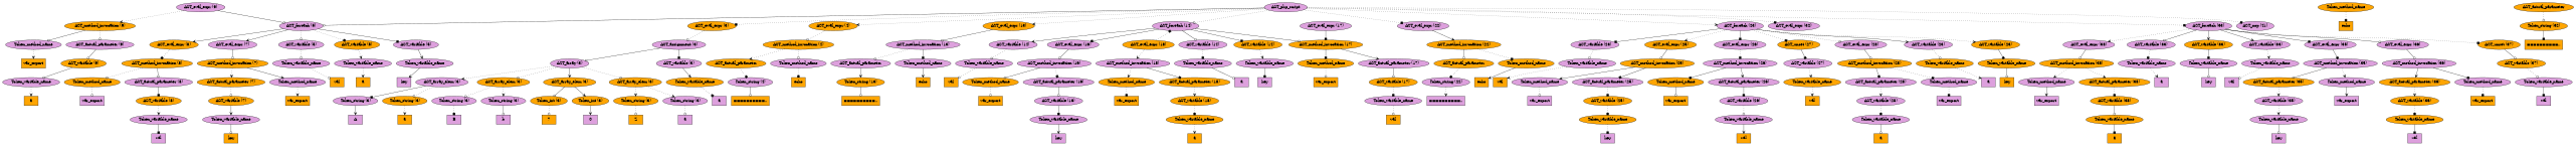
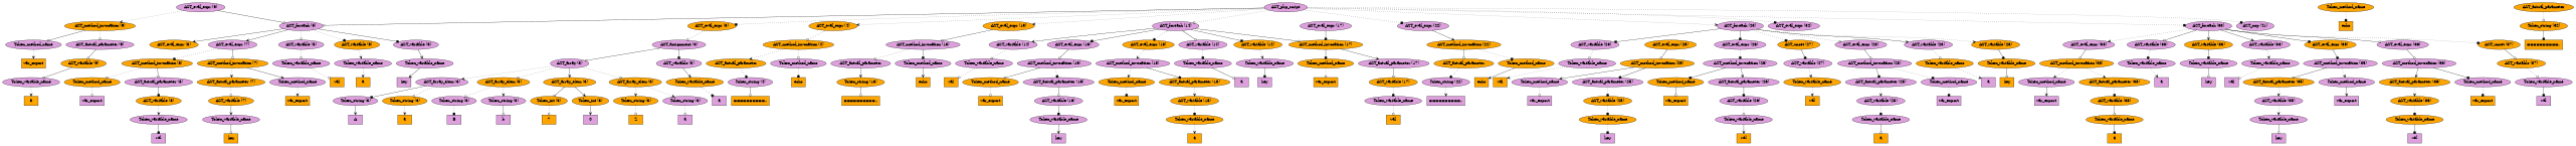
  digraph {
    node [fillcolor=plum style=filled]
    edge [arrowhead=odot style=dotted]
    n1 [label=AST_php_script]
    n2 [fillcolor=orange label="AST_eval_expr (3)"]
    n3 [fillcolor=orange label="AST_eval_expr (4)"]
    n4 [label="AST_foreach (5)"]
    n5 [fillcolor=orange label="AST_eval_expr (13)"]
    n6 [label="AST_foreach (14)"]
    n7 [label="AST_eval_expr (22)"]
    n8 [label="AST_foreach (23)"]
    n9 [label="AST_eval_expr (32)"]
    n10 [label="AST_foreach (33)"]
    n11 [label="AST_nop (41)"]
    n12 [label="AST_assignment (3)"]
    n13 [fillcolor=orange label="AST_method_invocation (4)"]
    n14 [fillcolor=orange label="AST_variable (5)"]
    n15 [label="AST_variable (5)"]
    n16 [label="AST_variable (5)"]
    n17 [label="AST_eval_expr (7)"]
    n18 [fillcolor=orange label="AST_eval_expr (8)"]
    n19 [label="AST_method_invocation (13)"]
    n20 [label="AST_variable (14)"]
    n21 [fillcolor=orange label="AST_variable (14)"]
    n22 [label="AST_variable (14)"]
    n23 [label="AST_eval_expr (16)"]
    n24 [fillcolor=orange label="AST_eval_expr (18)"]
    n25 [fillcolor=orange label="AST_method_invocation (17)"]
    n26 [fillcolor=orange label="AST_method_invocation (22)"]
    n27 [label="AST_variable (23)"]
    n28 [fillcolor=orange label="AST_variable (23)"]
    n29 [label="AST_variable (23)"]
    n30 [fillcolor=orange label="AST_eval_expr (25)"]
    n31 [label="AST_eval_expr (26)"]
    n32 [fillcolor=orange label="AST_unset (27)"]
    n33 [label="AST_eval_expr (28)"]
    n34 [label="AST_variable (33)"]
    n35 [fillcolor=orange label="AST_variable (33)"]
    n36 [label="AST_variable (33)"]
-   n37 [label="AST_eval_expr (35)"]
+   n37 [fillcolor=orange label="AST_eval_expr (35)"]
    n38 [label="AST_eval_expr (36)"]
    n39 [fillcolor=orange label="AST_unset (37)"]
    n40 [label="AST_eval_expr (38)"]
    n41 [label="AST_variable (3)"]
    n42 [label="AST_array (3)"]
    n43 [fillcolor=orange label=Token_variable_name]
    n44 [label="AST_array_elem (3)"]
    n45 [fillcolor=orange label="AST_array_elem (3)"]
    n46 [fillcolor=orange label="AST_array_elem (3)"]
    n47 [fillcolor=orange label="AST_array_elem (3)"]
    n48 [label=a shape=box]
    n49 [fillcolor=orange label="Token_string (3)"]
    n50 [label="Token_string (3)"]
    n51 [label="Token_string (3)"]
    n52 [label="Token_string (3)"]
    n53 [fillcolor=orange label="Token_int (3)"]
    n54 [fillcolor=orange label="Token_int (3)"]
    n55 [label="Token_string (3)"]
    n56 [fillcolor=orange label="Token_string (3)"]
    n57 [fillcolor=orange label=a shape=box]
    n58 [label=A shape=box]
    n59 [label=b shape=box]
    n60 [label=B shape=box]
    n61 [label=0 shape=box]
    n62 [fillcolor=orange label=7 shape=box]
    n63 [label=a shape=box]
    n64 [fillcolor=orange label=Z shape=box]
    n65 [label=Token_method_name]
    n66 [fillcolor=orange label=AST_actual_parameter]
    n67 [fillcolor=orange label=echo shape=box]
    n68 [label="Token_string (4)"]
    n69 [fillcolor=orange label="==========.." shape=box]
    n70 [label=Token_variable_name]
    n71 [label=Token_variable_name]
    n72 [label=Token_variable_name]
    n73 [fillcolor=orange label="AST_method_invocation (7)"]
    n74 [fillcolor=orange label="AST_method_invocation (8)"]
    n75 [label="AST_eval_expr (9)"]
    n76 [fillcolor=orange label="AST_method_invocation (9)"]
    n77 [fillcolor=orange label=a shape=box]
    n78 [label=key shape=box]
    n79 [fillcolor=orange label=val shape=box]
    n80 [label=Token_method_name]
    n81 [fillcolor=orange label="AST_actual_parameter (7)"]
    n82 [fillcolor=orange label=var_export shape=box]
    n83 [fillcolor=orange label="AST_variable (7)"]
    n84 [label=Token_variable_name]
    n85 [fillcolor=orange label=key shape=box]
    n86 [fillcolor=orange label=Token_method_name]
    n87 [label="AST_actual_parameter (8)"]
    n88 [label=var_export shape=box]
    n89 [fillcolor=orange label="AST_variable (8)"]
    n90 [label=Token_variable_name]
    n91 [label=val shape=box]
    n92 [label=Token_method_name]
    n93 [label="AST_actual_parameter (9)"]
    n94 [fillcolor=orange label=var_export shape=box]
    n95 [fillcolor=orange label="AST_variable (9)"]
    n96 [label=Token_variable_name]
    n97 [fillcolor=orange label=a shape=box]
    n98 [label=Token_method_name]
    n99 [label=AST_actual_parameter]
    n100 [fillcolor=orange label=echo shape=box]
    n101 [fillcolor=orange label="Token_string (13)"]
    n102 [fillcolor=orange label="==========.." shape=box]
    n103 [label=Token_variable_name]
    n104 [label=Token_variable_name]
    n105 [label=Token_variable_name]
    n106 [label="AST_method_invocation (16)"]
    n107 [label="AST_eval_expr (17)"]
    n108 [label="AST_method_invocation (18)"]
    n109 [label=a shape=box]
    n110 [label=key shape=box]
    n111 [fillcolor=orange label=val shape=box]
    n112 [fillcolor=orange label=Token_method_name]
    n113 [label="AST_actual_parameter (16)"]
    n114 [fillcolor=orange label=var_export shape=box]
    n115 [label="AST_variable (16)"]
    n116 [label=Token_variable_name]
    n117 [label=key shape=box]
    n118 [fillcolor=orange label=Token_method_name]
    n119 [label="AST_actual_parameter (17)"]
    n120 [fillcolor=orange label=var_export shape=box]
    n121 [fillcolor=orange label="AST_variable (17)"]
    n122 [label=Token_variable_name]
    n123 [fillcolor=orange label=val shape=box]
    n124 [fillcolor=orange label=Token_method_name]
    n125 [fillcolor=orange label="AST_actual_parameter (18)"]
    n126 [fillcolor=orange label=var_export shape=box]
    n127 [fillcolor=orange label="AST_variable (18)"]
    n128 [fillcolor=orange label=Token_variable_name]
    n129 [fillcolor=orange label=a shape=box]
    n130 [fillcolor=orange label=Token_method_name]
    n131 [fillcolor=orange label=AST_actual_parameter]
    n132 [fillcolor=orange label=echo shape=box]
    n133 [label="Token_string (22)"]
    n134 [label="==========.." shape=box]
    n135 [fillcolor=orange label=Token_variable_name]
    n136 [fillcolor=orange label=Token_variable_name]
    n137 [label=Token_variable_name]
    n138 [fillcolor=orange label="AST_method_invocation (25)"]
    n139 [label="AST_method_invocation (26)"]
    n140 [label="AST_variable (27)"]
-   n141 [fillcolor=orange label="AST_method_invocation (28)"]
+   n141 [label="AST_method_invocation (28)"]
    n142 [label=a shape=box]
    n143 [fillcolor=orange label=key shape=box]
    n144 [fillcolor=orange label=val shape=box]
    n145 [label=Token_method_name]
    n146 [label="AST_actual_parameter (25)"]
    n147 [label=var_export shape=box]
    n148 [fillcolor=orange label="AST_variable (25)"]
    n149 [fillcolor=orange label=Token_variable_name]
    n150 [label=key shape=box]
    n151 [fillcolor=orange label=Token_method_name]
    n152 [label="AST_actual_parameter (26)"]
    n153 [fillcolor=orange label=var_export shape=box]
    n154 [label="AST_variable (26)"]
    n155 [label=Token_variable_name]
    n156 [fillcolor=orange label=val shape=box]
    n157 [fillcolor=orange label=Token_variable_name]
    n158 [fillcolor=orange label=val shape=box]
    n159 [label=Token_method_name]
    n160 [label="AST_actual_parameter (28)"]
    n161 [label=var_export shape=box]
    n162 [label="AST_variable (28)"]
    n163 [label=Token_variable_name]
    n164 [fillcolor=orange label=a shape=box]
    n165 [fillcolor=orange label=Token_method_name]
    n166 [fillcolor=orange label=echo shape=box]
    n167 [fillcolor=orange label=AST_actual_parameter]
    n168 [fillcolor=orange label="Token_string (32)"]
    n169 [fillcolor=orange label="==========.." shape=box]
    n170 [label=Token_variable_name]
    n171 [label=Token_variable_name]
    n172 [label=Token_variable_name]
    n173 [label="AST_method_invocation (35)"]
    n174 [label="AST_method_invocation (36)"]
    n175 [fillcolor=orange label="AST_variable (37)"]
    n176 [fillcolor=orange label="AST_method_invocation (38)"]
    n177 [label=a shape=box]
    n178 [label=key shape=box]
    n179 [label=val shape=box]
    n180 [label=Token_method_name]
    n181 [fillcolor=orange label="AST_actual_parameter (35)"]
    n182 [label=var_export shape=box]
    n183 [label="AST_variable (35)"]
    n184 [label=Token_variable_name]
    n185 [label=key shape=box]
    n186 [label=Token_method_name]
    n187 [fillcolor=orange label="AST_actual_parameter (36)"]
    n188 [fillcolor=orange label=var_export shape=box]
    n189 [fillcolor=orange label="AST_variable (36)"]
    n190 [fillcolor=orange label=Token_variable_name]
    n191 [label=val shape=box]
    n192 [label=Token_variable_name]
    n193 [label=val shape=box]
    n194 [label=Token_method_name]
    n195 [fillcolor=orange label="AST_actual_parameter (38)"]
    n196 [label=var_export shape=box]
    n197 [fillcolor=orange label="AST_variable (38)"]
    n198 [fillcolor=orange label=Token_variable_name]
    n199 [fillcolor=orange label=a shape=box]
    n1 -> n2 [arrowhead=box]
    n1 -> n3 [arrowhead=vee]
    n1 -> n4 [style=solid]
    n1 -> n5 [arrowhead=vee]
    n1 -> n6
    n1 -> n7 [arrowhead=box]
    n1 -> n8 [arrowhead=vee]
    n1 -> n9 [arrowhead=box]
    n1 -> n10 [arrowhead=box]
    n1 -> n11 [arrowhead=box]
    n2 -> n12
    n3 -> n13
    n4 -> n14 [arrowhead=box]
    n4 -> n15 [arrowhead=box style=solid]
    n4 -> n16
    n4 -> n17 [arrowhead=vee style=solid]
    n4 -> n18 [arrowhead=vee style=solid]
    n5 -> n19 [style=solid]
    n6 -> n20 [style=solid]
    n6 -> n21 [arrowhead=box style=solid]
    n6 -> n22 [arrowhead=vee style=solid]
    n6 -> n23 [arrowhead=box style=solid]
-   n24 -> n6 [arrowhead=box]
+   n6 -> n24 [arrowhead=box]
    n6 -> n25 [style=solid]
    n7 -> n26 [arrowhead=vee style=solid]
    n8 -> n27 [arrowhead=vee style=solid]
    n8 -> n28 [arrowhead=vee]
    n8 -> n29 [arrowhead=box style=solid]
-   n8 -> n30 [arrowhead=vee]
    n8 -> n31 [arrowhead=box style=solid]
    n8 -> n32 [arrowhead=box]
    n8 -> n33
    n10 -> n34 [style=solid]
    n10 -> n35 [arrowhead=vee style=solid]
    n10 -> n36 [arrowhead=vee style=solid]
    n10 -> n37 [arrowhead=box style=solid]
    n10 -> n38 [style=solid]
    n10 -> n39 [arrowhead=box]
    n10 -> n40 [arrowhead=vee]
    n12 -> n41 [arrowhead=box style=solid]
    n12 -> n42 [style=solid]
    n13 -> n65
    n13 -> n66 [arrowhead=vee]
    n14 -> n70 [arrowhead=vee]
    n15 -> n71 [arrowhead=vee style=solid]
    n16 -> n72
    n17 -> n73 [style=solid]
-   n18 -> n74 [arrowhead=box]
+   n17 -> n74 [arrowhead=box]
    n19 -> n98 [arrowhead=box style=solid]
    n19 -> n99
    n20 -> n103 [arrowhead=box]
    n21 -> n104 [arrowhead=vee]
    n22 -> n105
    n23 -> n106 [style=solid]
    n24 -> n108 [arrowhead=vee]
    n25 -> n118 [arrowhead=box style=solid]
    n25 -> n119 [arrowhead=vee style=solid]
    n26 -> n130 [arrowhead=box]
    n26 -> n131 [style=solid]
    n27 -> n135
    n28 -> n136 [arrowhead=box style=solid]
    n29 -> n137
    n30 -> n138 [style=solid]
    n31 -> n139 [arrowhead=box]
    n32 -> n140 [arrowhead=box style=solid]
    n33 -> n141 [style=solid]
    n34 -> n170 [arrowhead=box]
    n35 -> n171 [arrowhead=box style=solid]
    n36 -> n172 [arrowhead=vee]
    n37 -> n173 [arrowhead=box style=solid]
    n38 -> n174 [style=solid]
    n39 -> n175 [style=solid]
    n40 -> n176 [style=solid]
    n41 -> n43 [arrowhead=vee style=solid]
    n42 -> n44 [arrowhead=vee]
    n42 -> n45
    n42 -> n46 [arrowhead=vee style=solid]
    n42 -> n47
    n43 -> n48 [arrowhead=box]
    n44 -> n49
    n44 -> n50 [arrowhead=box style=solid]
    n45 -> n51 [arrowhead=vee]
    n45 -> n52
    n46 -> n53 [arrowhead=vee style=solid]
    n46 -> n54 [style=solid]
    n47 -> n55 [arrowhead=vee]
    n47 -> n56 [arrowhead=vee]
    n49 -> n57 [arrowhead=vee]
    n50 -> n58 [arrowhead=vee style=solid]
    n51 -> n59 [style=solid]
    n52 -> n60 [arrowhead=box]
    n53 -> n61 [arrowhead=vee style=solid]
    n54 -> n62
    n55 -> n63
    n56 -> n64
    n65 -> n67 [arrowhead=box]
    n66 -> n68 [arrowhead=box]
    n68 -> n69 [style=solid]
    n70 -> n77 [arrowhead=vee]
    n71 -> n78 [arrowhead=vee style=solid]
    n72 -> n79
    n73 -> n80 [arrowhead=vee style=solid]
    n73 -> n81 [arrowhead=vee]
    n74 -> n86
    n74 -> n87 [style=solid]
    n75 -> n4 [style=solid]
    n75 -> n76 [arrowhead=vee]
    n76 -> n92 [style=solid]
    n76 -> n93
    n80 -> n82 [arrowhead=vee]
    n81 -> n83
    n83 -> n84 [arrowhead=vee style=solid]
    n84 -> n85 [style=solid]
    n86 -> n88
    n87 -> n89 [arrowhead=box style=solid]
    n89 -> n90 [arrowhead=vee]
    n90 -> n91 [arrowhead=box style=solid]
    n92 -> n94 [arrowhead=vee]
    n93 -> n95 [style=solid]
    n95 -> n96 [style=solid]
    n96 -> n97 [arrowhead=vee]
    n98 -> n100 [arrowhead=vee style=solid]
    n99 -> n101 [arrowhead=vee style=solid]
    n101 -> n102 [style=solid]
    n103 -> n109 [style=solid]
    n104 -> n110 [arrowhead=box style=solid]
    n105 -> n111
    n106 -> n112 [style=solid]
    n106 -> n113 [arrowhead=box]
    n107 -> n25 [arrowhead=box style=solid]
    n108 -> n124 [arrowhead=vee]
    n108 -> n125 [arrowhead=box style=solid]
    n112 -> n114
    n113 -> n115 [style=solid]
    n115 -> n116 [arrowhead=box style=solid]
    n116 -> n117 [arrowhead=vee style=solid]
    n118 -> n120
    n119 -> n121 [style=solid]
    n121 -> n122 [arrowhead=box]
    n122 -> n123
    n124 -> n126 [arrowhead=box]
    n125 -> n127 [arrowhead=vee]
    n127 -> n128 [arrowhead=box]
    n128 -> n129 [arrowhead=vee]
    n130 -> n132 [arrowhead=vee style=solid]
    n131 -> n133 [arrowhead=box]
    n133 -> n134 [arrowhead=vee]
    n135 -> n142 [arrowhead=vee]
    n136 -> n143 [style=solid]
    n137 -> n144 [arrowhead=vee]
    n138 -> n145 [arrowhead=vee style=solid]
    n138 -> n146 [arrowhead=box style=solid]
    n139 -> n151 [arrowhead=box style=solid]
    n139 -> n152 [arrowhead=vee style=solid]
    n140 -> n157 [arrowhead=vee]
    n141 -> n159 [arrowhead=box]
    n141 -> n160 [arrowhead=box style=solid]
    n145 -> n147
    n146 -> n148 [arrowhead=box]
    n148 -> n149 [arrowhead=box]
    n149 -> n150 [arrowhead=box]
    n151 -> n153 [style=solid]
    n152 -> n154 [arrowhead=box style=solid]
    n154 -> n155
    n155 -> n156 [arrowhead=vee style=solid]
    n157 -> n158 [arrowhead=vee]
    n159 -> n161 [arrowhead=box]
    n160 -> n162 [arrowhead=vee]
    n162 -> n163 [arrowhead=box]
    n163 -> n164 [style=solid]
    n165 -> n166 [arrowhead=box]
    n167 -> n168
    n168 -> n169 [arrowhead=box style=solid]
    n170 -> n177 [arrowhead=vee]
    n171 -> n178 [style=solid]
    n172 -> n179
    n173 -> n180 [arrowhead=vee]
    n173 -> n181 [style=solid]
    n174 -> n186 [arrowhead=box style=solid]
    n174 -> n187 [arrowhead=vee style=solid]
    n175 -> n192
    n176 -> n194 [arrowhead=vee]
    n176 -> n195 [arrowhead=vee]
    n180 -> n182 [arrowhead=vee style=solid]
    n181 -> n183 [arrowhead=vee]
    n183 -> n184 [arrowhead=vee]
    n184 -> n185 [style=solid]
    n186 -> n188 [arrowhead=box]
    n187 -> n189 [arrowhead=vee]
    n189 -> n190 [arrowhead=box]
    n190 -> n191 [arrowhead=box style=solid]
    n192 -> n193 [arrowhead=box style=solid]
    n194 -> n196 [arrowhead=vee style=solid]
    n195 -> n197 [arrowhead=box]
    n197 -> n198 [style=solid]
    n198 -> n199 [arrowhead=box style=solid]
  }
